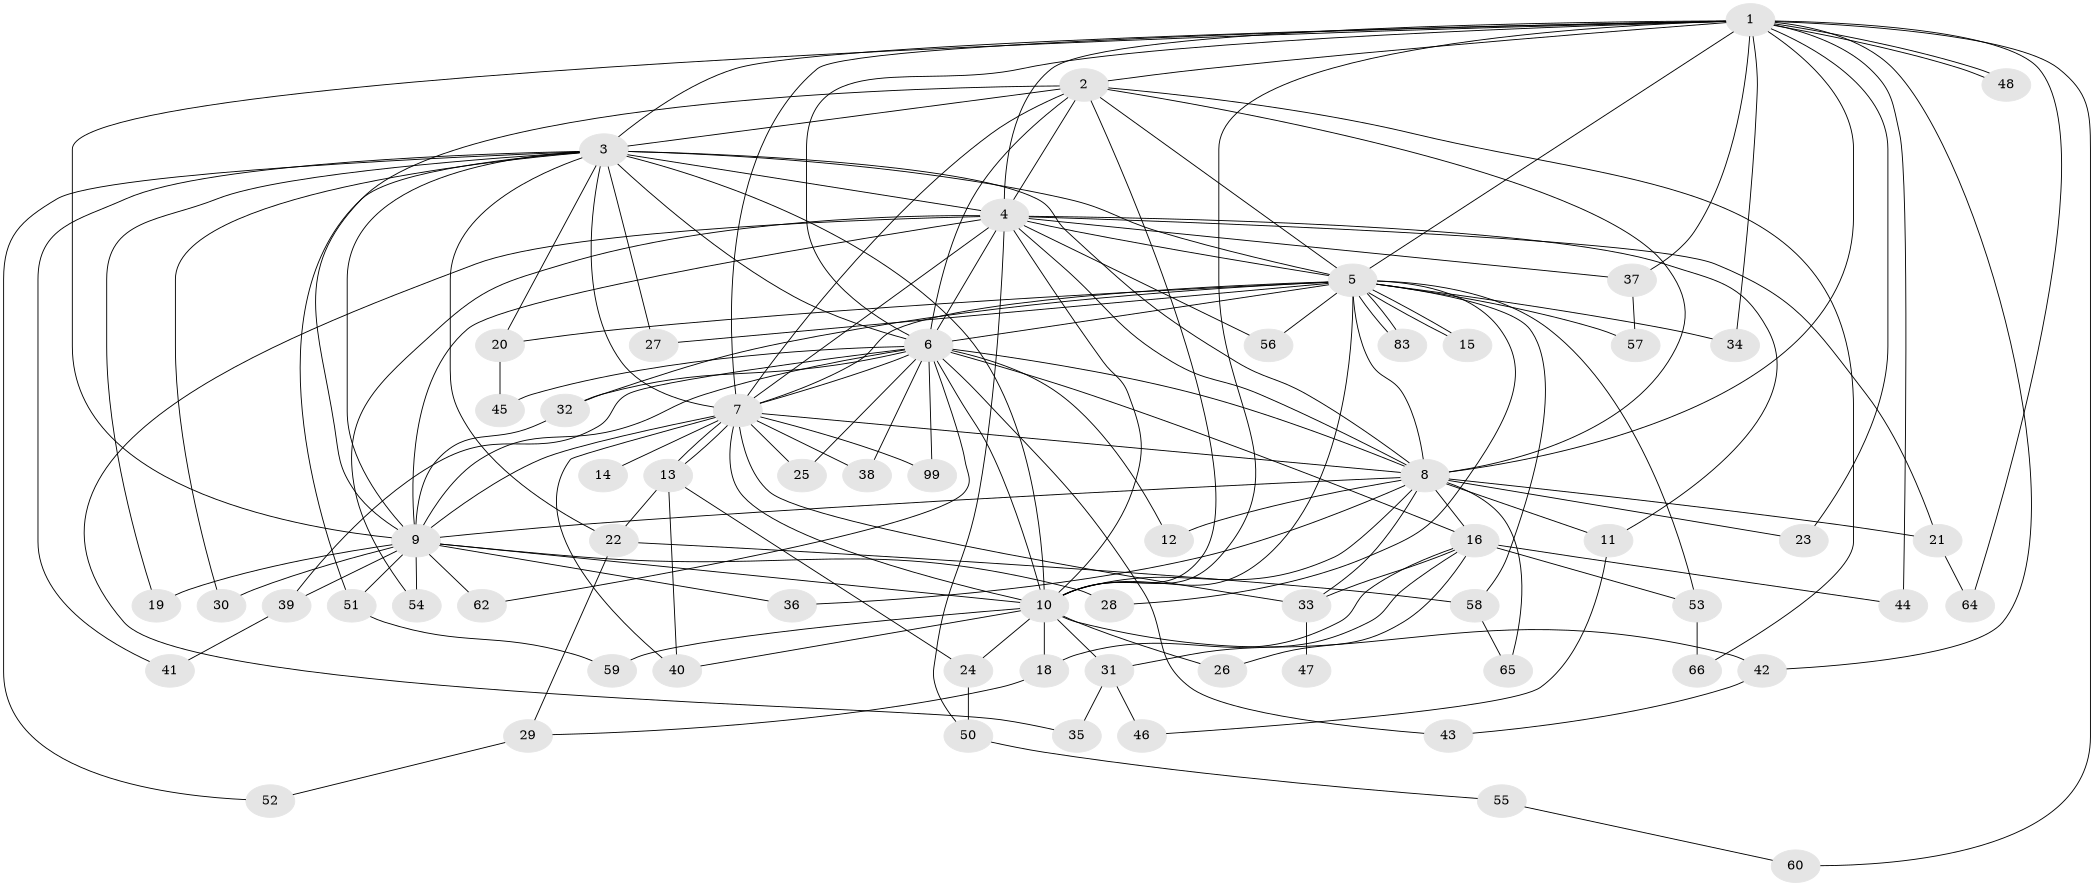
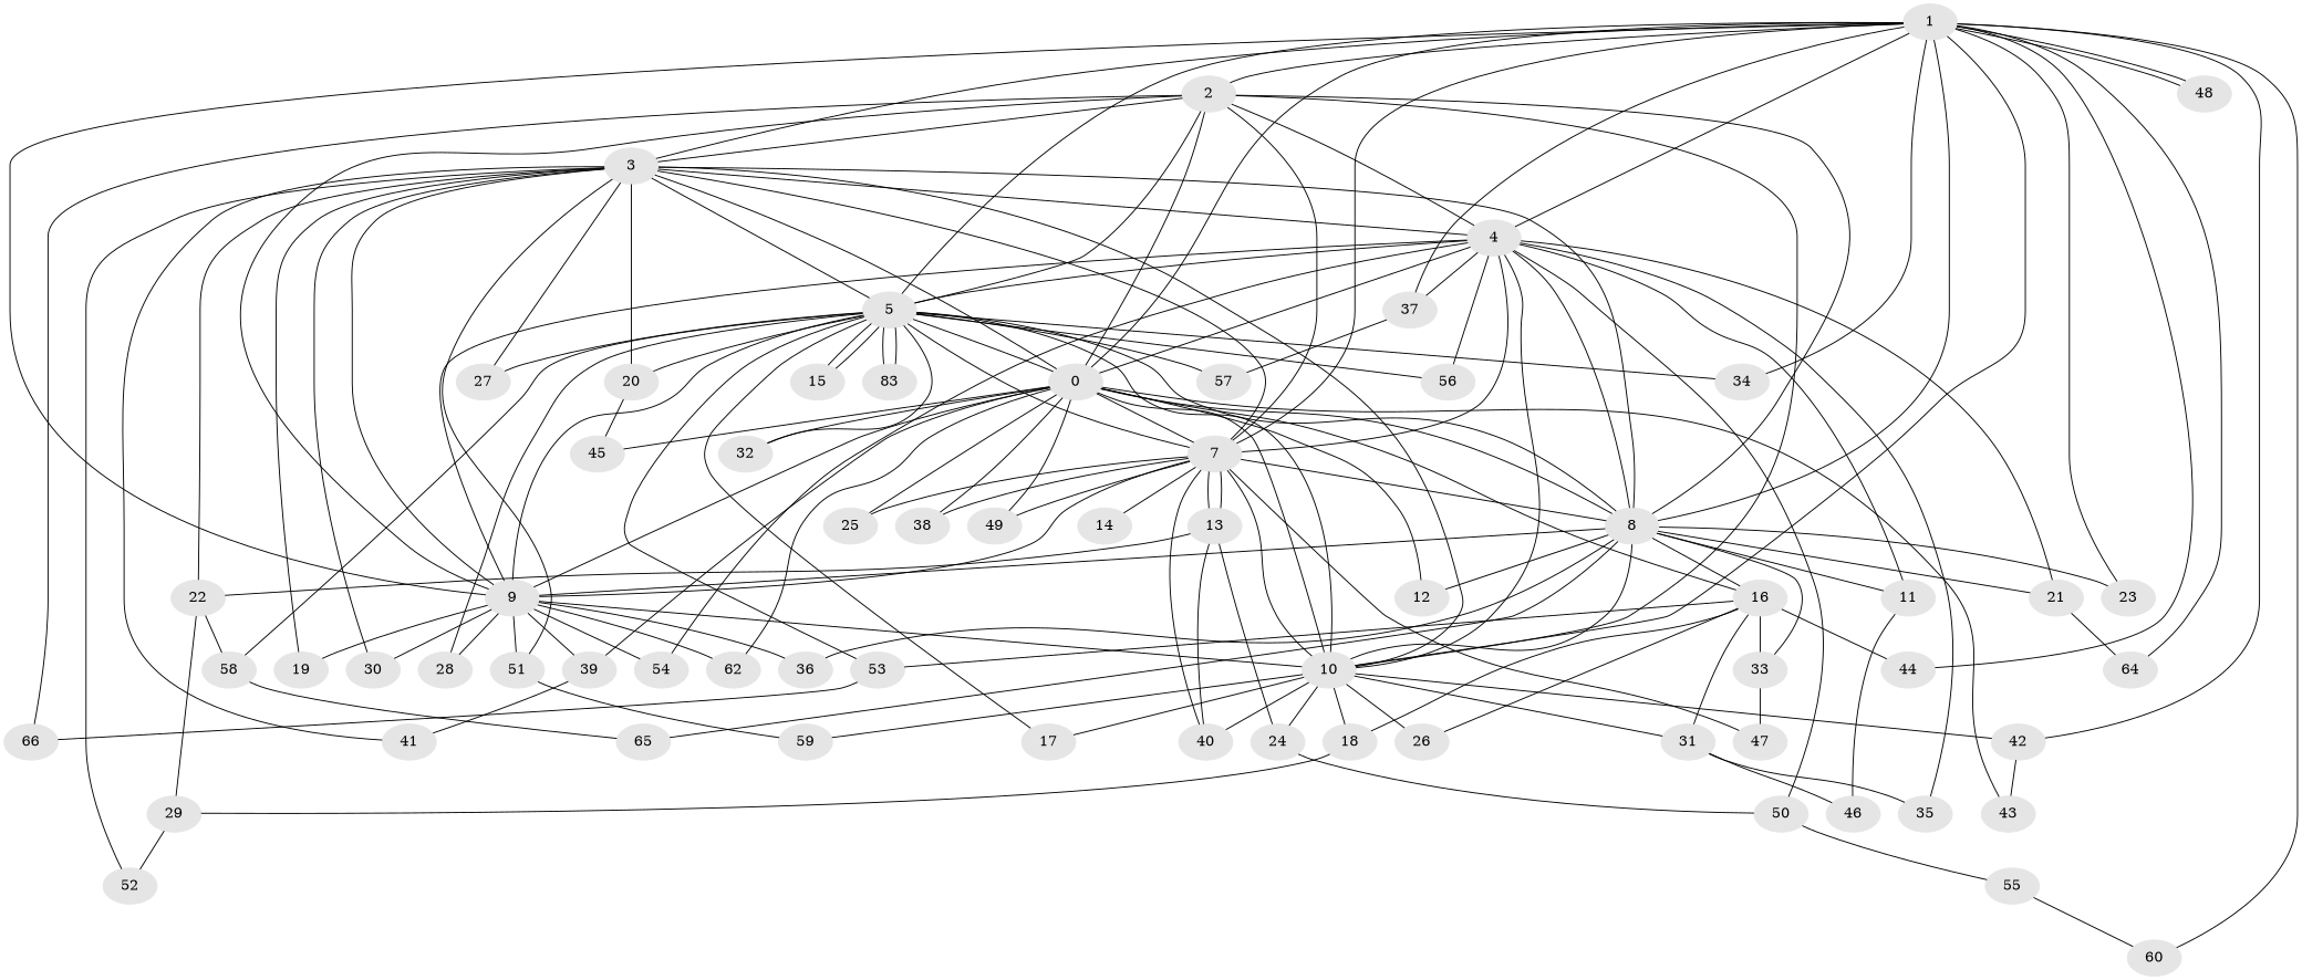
  graph {
    node [color=gray90 style=filled]
    1
    2
    3
    4
    5
-   6
+   6 [label=0]
    7
    8
    9
    10
    23
    34
    37
    42
    44
    48
    60
    64
    66
    19
    20
    22
    27
    30
    41
    51
    52
    11
    21
    35
    50
    54
    56
    15
+   17
    28
    32
    53
    57
    58
    n41 [label=83]
    12
    16
    25
    38
    39
    43
    45
-   49 [label=99]
+   49
    62
    14
    13
    40
    47
    33
    36
    65
    18
    24
    26
    31
    59
    29
    46
    55
    1 -- 2
    1 -- 3
    1 -- 4
    1 -- 5
    1 -- 6
    1 -- 7
    1 -- 8
    1 -- 9
    1 -- 10
    1 -- 23
    1 -- 34
    1 -- 37
    1 -- 42
    1 -- 44
    1 -- 48
    1 -- 48
    1 -- 60
    1 -- 64
    2 -- 3
    2 -- 4
    2 -- 5
    2 -- 6
    2 -- 7
    2 -- 8
    2 -- 9
    2 -- 10
    2 -- 66
    3 -- 4
    3 -- 5
    3 -- 6
    3 -- 7
    3 -- 8
    3 -- 9
    3 -- 10
    3 -- 19
    3 -- 20
    3 -- 22
    3 -- 27
    3 -- 30
    3 -- 41
    3 -- 51
    3 -- 52
    4 -- 5
    4 -- 6
    4 -- 7
    4 -- 8
    4 -- 9
    4 -- 10
    4 -- 37
    4 -- 11
    4 -- 21
    4 -- 35
    4 -- 50
    4 -- 54
    4 -- 56
    5 -- 6
    5 -- 7
    5 -- 8
-   32 -- 9
+   5 -- 9
    5 -- 10
    5 -- 34
    5 -- 20
    5 -- 27
    5 -- 56
    5 -- 15
    5 -- 15
+   5 -- 17
    5 -- 28
    5 -- 32
    5 -- 53
    5 -- 57
    5 -- 58
    5 -- n41
    5 -- n41
    6 -- 7
    6 -- 8
    6 -- 9
    6 -- 10
    6 -- 32
    6 -- 12
    6 -- 16
    6 -- 25
    6 -- 38
    6 -- 39
    6 -- 43
    6 -- 45
    6 -- 49
    6 -- 62
    7 -- 8
    7 -- 9
    7 -- 10
    7 -- 25
    7 -- 38
    7 -- 49
    7 -- 14
    7 -- 13
    7 -- 13
    7 -- 40
-   7 -- 33
+   7 -- 47
    8 -- 9
    8 -- 10
    8 -- 23
    8 -- 11
    8 -- 21
    8 -- 12
    8 -- 16
    8 -- 33
    8 -- 36
    8 -- 65
    9 -- 10
    9 -- 19
    9 -- 30
    9 -- 51
    9 -- 54
    9 -- 28
    9 -- 39
    9 -- 62
    9 -- 36
    10 -- 42
+   10 -- 17
    10 -- 40
    10 -- 18
    10 -- 24
    10 -- 26
    10 -- 31
    10 -- 59
    37 -- 57
    42 -- 43
    20 -- 45
    22 -- 58
    22 -- 29
    51 -- 59
    11 -- 46
    21 -- 64
    50 -- 55
    53 -- 66
    58 -- 65
    16 -- 44
    16 -- 53
    16 -- 33
    16 -- 18
    16 -- 26
    16 -- 31
    39 -- 41
    13 -- 22
    13 -- 40
    13 -- 24
    33 -- 47
    18 -- 29
    24 -- 50
    31 -- 35
    31 -- 46
    29 -- 52
    55 -- 60
  }
